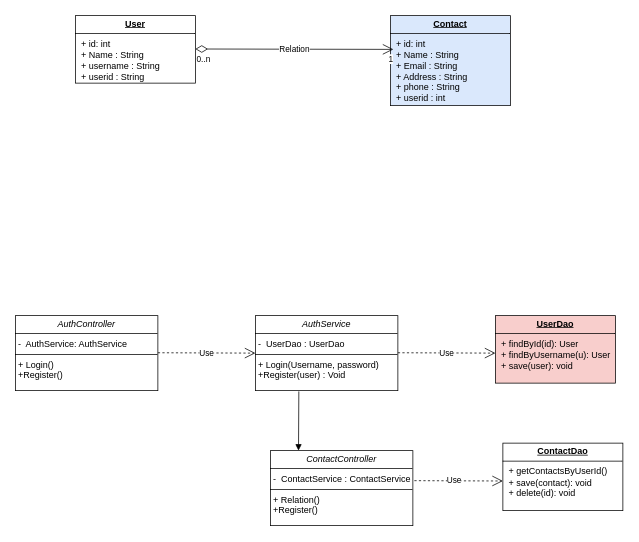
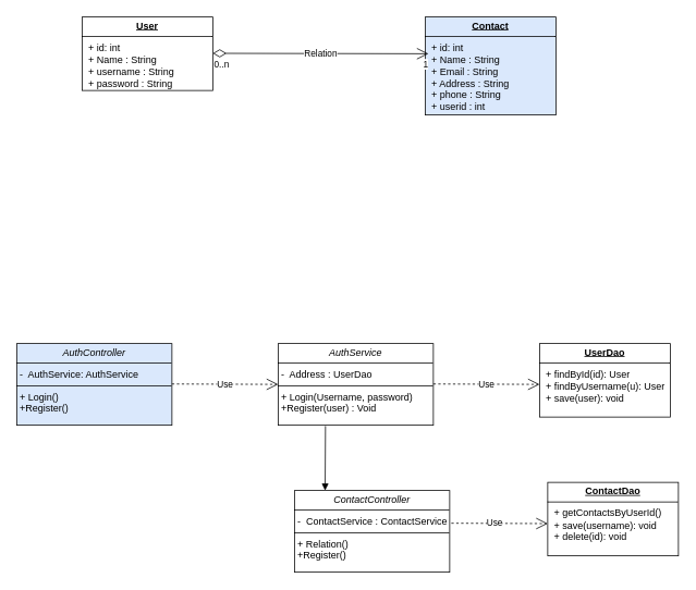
  <mxCell id="0" />
  <mxCell id="1" parent="0" />
- <mxCell id="2" value="&lt;p style=&quot;margin:0px;margin-top:4px;text-align:center;text-decoration:underline;&quot;&gt;&lt;b&gt;User&lt;/b&gt;&lt;/p&gt;&lt;hr size=&quot;1&quot; style=&quot;border-style:solid;&quot;&gt;&lt;p style=&quot;margin:0px;margin-left:8px;&quot;&gt;+ id: int&lt;/p&gt;&lt;p style=&quot;margin:0px;margin-left:8px;&quot;&gt;+ Name : String&lt;/p&gt;&lt;p style=&quot;margin:0px;margin-left:8px;&quot;&gt;+ username : String&lt;/p&gt;&lt;p style=&quot;margin:0px;margin-left:8px;&quot;&gt;+ userid : String&lt;/p&gt;" style="verticalAlign=top;align=left;overflow=fill;html=1;whiteSpace=wrap;" vertex="1" parent="1"><mxGeometry x="100" y="20" width="160" height="90" as="geometry" /></mxCell>
+ <mxCell id="2" value="&lt;p style=&quot;margin:0px;margin-top:4px;text-align:center;text-decoration:underline;&quot;&gt;&lt;b&gt;User&lt;/b&gt;&lt;/p&gt;&lt;hr size=&quot;1&quot; style=&quot;border-style:solid;&quot;&gt;&lt;p style=&quot;margin:0px;margin-left:8px;&quot;&gt;+ id: int&lt;/p&gt;&lt;p style=&quot;margin:0px;margin-left:8px;&quot;&gt;+ Name : String&lt;/p&gt;&lt;p style=&quot;margin:0px;margin-left:8px;&quot;&gt;+ username : String&lt;/p&gt;&lt;p style=&quot;margin:0px;margin-left:8px;&quot;&gt;+ password : String&lt;/p&gt;" style="verticalAlign=top;align=left;overflow=fill;html=1;whiteSpace=wrap;" vertex="1" parent="1"><mxGeometry x="100" y="20" width="160" height="90" as="geometry" /></mxCell>
  <mxCell id="3" value="&lt;p style=&quot;margin:0px;margin-top:4px;text-align:center;text-decoration:underline;&quot;&gt;&lt;b&gt;Contact&lt;/b&gt;&lt;/p&gt;&lt;hr size=&quot;1&quot; style=&quot;border-style:solid;&quot;&gt;&lt;p style=&quot;margin:0px;margin-left:8px;&quot;&gt;+ id: int&lt;/p&gt;&lt;p style=&quot;margin:0px;margin-left:8px;&quot;&gt;+ Name : String&lt;/p&gt;&lt;p style=&quot;margin:0px;margin-left:8px;&quot;&gt;+ Email : String&lt;/p&gt;&lt;p style=&quot;margin:0px;margin-left:8px;&quot;&gt;+ Address : String&lt;/p&gt;&lt;p style=&quot;margin:0px;margin-left:8px;&quot;&gt;+ phone : String&lt;/p&gt;&lt;p style=&quot;margin:0px;margin-left:8px;&quot;&gt;+ userid : int&lt;/p&gt;" style="verticalAlign=top;align=left;overflow=fill;html=1;whiteSpace=wrap;fillColor=#dae8fc;" vertex="1" parent="1"><mxGeometry x="520" y="20" width="160" height="120" as="geometry" /></mxCell>
  <mxCell id="4" value="Relation" style="endArrow=open;html=1;endSize=12;startArrow=diamondThin;startSize=14;startFill=0;edgeStyle=orthogonalEdgeStyle;rounded=0;entryX=0.025;entryY=0.375;entryDx=0;entryDy=0;entryPerimeter=0;" edge="1" parent="1" target="3"><mxGeometry relative="1" as="geometry"><mxPoint x="260" y="64.5" as="sourcePoint" /><mxPoint x="420" y="64.5" as="targetPoint" /></mxGeometry></mxCell>
  <mxCell id="5" value="0..n" style="edgeLabel;resizable=0;html=1;align=left;verticalAlign=top;" connectable="0" vertex="1" parent="4"><mxGeometry x="-1" relative="1" as="geometry" /></mxCell>
  <mxCell id="6" value="1" style="edgeLabel;resizable=0;html=1;align=right;verticalAlign=top;" connectable="0" vertex="1" parent="4"><mxGeometry x="1" relative="1" as="geometry" /></mxCell>
- <mxCell id="7" value="&lt;p style=&quot;margin:0px;margin-top:4px;text-align:center;&quot;&gt;&lt;i&gt;AuthController&lt;/i&gt;&lt;/p&gt;&lt;hr size=&quot;1&quot; style=&quot;border-style:solid;&quot;&gt;&lt;p style=&quot;margin:0px;margin-left:4px;&quot;&gt;-&amp;nbsp; AuthService: AuthService&lt;/p&gt;&lt;hr size=&quot;1&quot; style=&quot;border-style:solid;&quot;&gt;&lt;p style=&quot;margin:0px;margin-left:4px;&quot;&gt;+ Login()&lt;/p&gt;&lt;p style=&quot;margin:0px;margin-left:4px;&quot;&gt;+Register()&lt;/p&gt;" style="verticalAlign=top;align=left;overflow=fill;html=1;whiteSpace=wrap;" vertex="1" parent="1"><mxGeometry x="20" y="420" width="190" height="100" as="geometry" /></mxCell>
- <mxCell id="8" value="&lt;p style=&quot;margin:0px;margin-top:4px;text-align:center;&quot;&gt;&lt;i&gt;AuthService&lt;/i&gt;&lt;/p&gt;&lt;hr size=&quot;1&quot; style=&quot;border-style:solid;&quot;&gt;&lt;p style=&quot;margin:0px;margin-left:4px;&quot;&gt;-&amp;nbsp; UserDao : UserDao&lt;/p&gt;&lt;hr size=&quot;1&quot; style=&quot;border-style:solid;&quot;&gt;&lt;p style=&quot;margin:0px;margin-left:4px;&quot;&gt;+ Login(Username, password)&lt;/p&gt;&lt;p style=&quot;margin:0px;margin-left:4px;&quot;&gt;+Register(user) : Void&lt;/p&gt;" style="verticalAlign=top;align=left;overflow=fill;html=1;whiteSpace=wrap;" vertex="1" parent="1"><mxGeometry x="340" y="420" width="190" height="100" as="geometry" /></mxCell>
- <mxCell id="9" value="&lt;p style=&quot;margin:0px;margin-top:4px;text-align:center;text-decoration:underline;&quot;&gt;&lt;b&gt;UserDao&lt;/b&gt;&lt;/p&gt;&lt;hr size=&quot;1&quot; style=&quot;border-style:solid;&quot;&gt;&lt;p style=&quot;margin:0px;margin-left:8px;&quot;&gt;+ findById(id): User&amp;nbsp;&lt;/p&gt;&lt;p style=&quot;margin:0px;margin-left:8px;&quot;&gt;+ findByUsername(u): User&lt;/p&gt;&lt;p style=&quot;margin:0px;margin-left:8px;&quot;&gt;+ save(user): void&amp;nbsp;&amp;nbsp;&lt;/p&gt;" style="verticalAlign=top;align=left;overflow=fill;html=1;whiteSpace=wrap;fillColor=#f8cecc;" vertex="1" parent="1"><mxGeometry x="660" y="420" width="160" height="90" as="geometry" /></mxCell>
+ <mxCell id="7" value="&lt;p style=&quot;margin:0px;margin-top:4px;text-align:center;&quot;&gt;&lt;i&gt;AuthController&lt;/i&gt;&lt;/p&gt;&lt;hr size=&quot;1&quot; style=&quot;border-style:solid;&quot;&gt;&lt;p style=&quot;margin:0px;margin-left:4px;&quot;&gt;-&amp;nbsp; AuthService: AuthService&lt;/p&gt;&lt;hr size=&quot;1&quot; style=&quot;border-style:solid;&quot;&gt;&lt;p style=&quot;margin:0px;margin-left:4px;&quot;&gt;+ Login()&lt;/p&gt;&lt;p style=&quot;margin:0px;margin-left:4px;&quot;&gt;+Register()&lt;/p&gt;" style="verticalAlign=top;align=left;overflow=fill;html=1;whiteSpace=wrap;fillColor=#dae8fc;" vertex="1" parent="1"><mxGeometry x="20" y="420" width="190" height="100" as="geometry" /></mxCell>
+ <mxCell id="8" value="&lt;p style=&quot;margin:0px;margin-top:4px;text-align:center;&quot;&gt;&lt;i&gt;AuthService&lt;/i&gt;&lt;/p&gt;&lt;hr size=&quot;1&quot; style=&quot;border-style:solid;&quot;&gt;&lt;p style=&quot;margin:0px;margin-left:4px;&quot;&gt;-&amp;nbsp; Address : UserDao&lt;/p&gt;&lt;hr size=&quot;1&quot; style=&quot;border-style:solid;&quot;&gt;&lt;p style=&quot;margin:0px;margin-left:4px;&quot;&gt;+ Login(Username, password)&lt;/p&gt;&lt;p style=&quot;margin:0px;margin-left:4px;&quot;&gt;+Register(user) : Void&lt;/p&gt;" style="verticalAlign=top;align=left;overflow=fill;html=1;whiteSpace=wrap;" vertex="1" parent="1"><mxGeometry x="340" y="420" width="190" height="100" as="geometry" /></mxCell>
+ <mxCell id="9" value="&lt;p style=&quot;margin:0px;margin-top:4px;text-align:center;text-decoration:underline;&quot;&gt;&lt;b&gt;UserDao&lt;/b&gt;&lt;/p&gt;&lt;hr size=&quot;1&quot; style=&quot;border-style:solid;&quot;&gt;&lt;p style=&quot;margin:0px;margin-left:8px;&quot;&gt;+ findById(id): User&amp;nbsp;&lt;/p&gt;&lt;p style=&quot;margin:0px;margin-left:8px;&quot;&gt;+ findByUsername(u): User&lt;/p&gt;&lt;p style=&quot;margin:0px;margin-left:8px;&quot;&gt;+ save(user): void&amp;nbsp;&amp;nbsp;&lt;/p&gt;" style="verticalAlign=top;align=left;overflow=fill;html=1;whiteSpace=wrap;" vertex="1" parent="1"><mxGeometry x="660" y="420" width="160" height="90" as="geometry" /></mxCell>
  <mxCell id="10" value="Use" style="endArrow=open;endSize=12;dashed=1;html=1;rounded=0;" edge="1" parent="1"><mxGeometry width="160" relative="1" as="geometry"><mxPoint x="210" y="469.5" as="sourcePoint" /><mxPoint x="340" y="470" as="targetPoint" /></mxGeometry></mxCell>
  <mxCell id="11" value="Use" style="endArrow=open;endSize=12;dashed=1;html=1;rounded=0;" edge="1" parent="1"><mxGeometry width="160" relative="1" as="geometry"><mxPoint x="530" y="469.5" as="sourcePoint" /><mxPoint x="660" y="470" as="targetPoint" /></mxGeometry></mxCell>
  <mxCell id="12" value="Use" style="endArrow=open;endSize=12;dashed=1;html=1;rounded=0;" edge="1" parent="1"><mxGeometry width="160" relative="1" as="geometry"><mxPoint x="540" y="640" as="sourcePoint" /><mxPoint x="670" y="640.5" as="targetPoint" /></mxGeometry></mxCell>
- <mxCell id="13" value="&lt;p style=&quot;margin:0px;margin-top:4px;text-align:center;text-decoration:underline;&quot;&gt;&lt;b&gt;ContactDao&lt;/b&gt;&lt;/p&gt;&lt;hr size=&quot;1&quot; style=&quot;border-style:solid;&quot;&gt;&lt;p style=&quot;margin:0px;margin-left:8px;&quot;&gt;+ getContactsByUserId()&amp;nbsp;&lt;/p&gt;&lt;p style=&quot;margin:0px;margin-left:8px;&quot;&gt;+ save(contact): void&amp;nbsp;&lt;/p&gt;&lt;p style=&quot;margin:0px;margin-left:8px;&quot;&gt;+ delete(id): void&amp;nbsp;&lt;/p&gt;" style="verticalAlign=top;align=left;overflow=fill;html=1;whiteSpace=wrap;" vertex="1" parent="1"><mxGeometry x="670" y="590" width="160" height="90" as="geometry" /></mxCell>
+ <mxCell id="13" value="&lt;p style=&quot;margin:0px;margin-top:4px;text-align:center;text-decoration:underline;&quot;&gt;&lt;b&gt;ContactDao&lt;/b&gt;&lt;/p&gt;&lt;hr size=&quot;1&quot; style=&quot;border-style:solid;&quot;&gt;&lt;p style=&quot;margin:0px;margin-left:8px;&quot;&gt;+ getContactsByUserId()&amp;nbsp;&lt;/p&gt;&lt;p style=&quot;margin:0px;margin-left:8px;&quot;&gt;+ save(username): void&amp;nbsp;&lt;/p&gt;&lt;p style=&quot;margin:0px;margin-left:8px;&quot;&gt;+ delete(id): void&amp;nbsp;&lt;/p&gt;" style="verticalAlign=top;align=left;overflow=fill;html=1;whiteSpace=wrap;" vertex="1" parent="1"><mxGeometry x="670" y="590" width="160" height="90" as="geometry" /></mxCell>
  <mxCell id="14" value="" style="html=1;verticalAlign=bottom;endArrow=block;curved=0;rounded=0;entryX=0.25;entryY=0;entryDx=0;entryDy=0;exitX=0.305;exitY=1.01;exitDx=0;exitDy=0;exitPerimeter=0;" edge="1" parent="1" source="8"><mxGeometry width="80" relative="1" as="geometry"><mxPoint x="340" y="570" as="sourcePoint" /><mxPoint x="397.5" y="600" as="targetPoint" /></mxGeometry></mxCell>
  <mxCell id="15" value="&lt;p style=&quot;margin:0px;margin-top:4px;text-align:center;&quot;&gt;&lt;i&gt;ContactController&lt;/i&gt;&lt;/p&gt;&lt;hr size=&quot;1&quot; style=&quot;border-style:solid;&quot;&gt;&lt;p style=&quot;margin:0px;margin-left:4px;&quot;&gt;-&amp;nbsp; ContactService : ContactService&lt;/p&gt;&lt;hr size=&quot;1&quot; style=&quot;border-style:solid;&quot;&gt;&lt;p style=&quot;margin:0px;margin-left:4px;&quot;&gt;+ Relation()&lt;/p&gt;&lt;p style=&quot;margin:0px;margin-left:4px;&quot;&gt;+Register()&lt;/p&gt;" style="verticalAlign=top;align=left;overflow=fill;html=1;whiteSpace=wrap;" vertex="1" parent="1"><mxGeometry x="360" y="600" width="190" height="100" as="geometry" /></mxCell>
